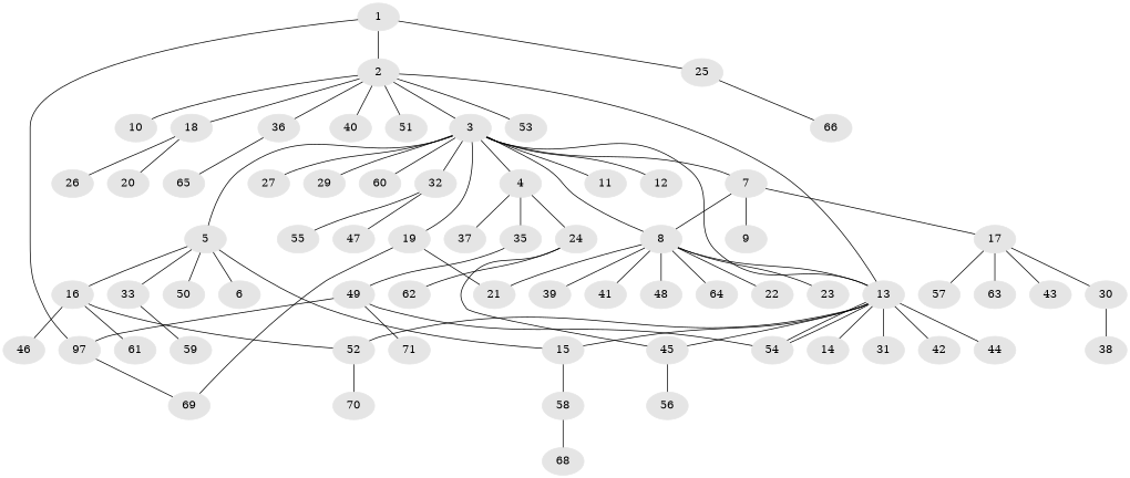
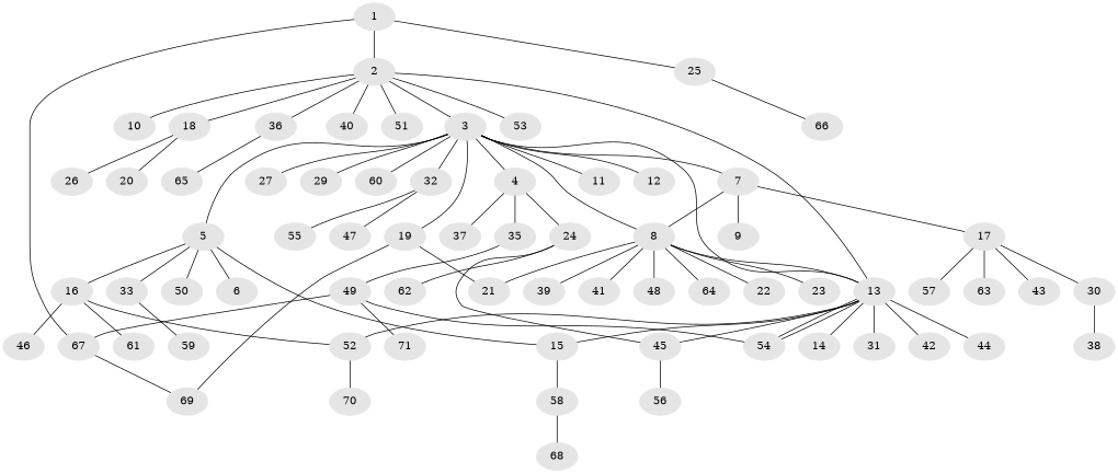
  graph {
    node [color=gray90 style=filled]
    1
    2
    25
-   67 [label=97]
+   67
    3
    10
    13
    18
    36
    40
    51
    53
    66
    69
    4
    5
    7
    8
    11
    12
    19
    27
    29
    32
    60
    15
    14
    31
    42
    44
    45
    52
    54
    20
    26
    65
    24
    35
    37
    6
    16
    33
    50
    9
    17
    21
    22
    23
    39
    41
    48
    64
    47
    55
    62
    49
    58
    46
    61
    59
    30
    43
    57
    63
    56
    70
    68
    38
    71
    1 -- 2
    1 -- 25
    1 -- 67
    2 -- 3
    2 -- 10
    2 -- 13
    2 -- 18
    2 -- 36
    2 -- 40
    2 -- 51
    2 -- 53
    25 -- 66
    67 -- 69
    3 -- 13
    3 -- 4
    3 -- 5
    3 -- 7
    3 -- 8
    3 -- 11
    3 -- 12
    3 -- 19
    3 -- 27
    3 -- 29
    3 -- 32
    3 -- 60
    13 -- 15
    13 -- 14
    13 -- 31
    13 -- 42
    13 -- 44
    13 -- 45
    13 -- 52
    13 -- 54
    13 -- 54
    18 -- 20
    18 -- 26
    36 -- 65
    4 -- 24
    4 -- 35
    4 -- 37
    5 -- 15
    5 -- 6
    5 -- 16
    5 -- 33
    5 -- 50
    7 -- 8
    7 -- 9
    7 -- 17
    8 -- 13
    8 -- 21
    8 -- 22
    8 -- 23
    8 -- 39
    8 -- 41
    8 -- 48
    8 -- 64
    19 -- 69
    19 -- 21
    32 -- 47
    32 -- 55
    15 -- 58
    45 -- 56
    52 -- 70
    24 -- 45
    24 -- 62
    35 -- 49
    16 -- 52
    16 -- 46
    16 -- 61
    33 -- 59
    17 -- 30
    17 -- 43
    17 -- 57
    17 -- 63
    49 -- 67
    49 -- 54
    49 -- 71
    58 -- 68
    30 -- 38
  }
